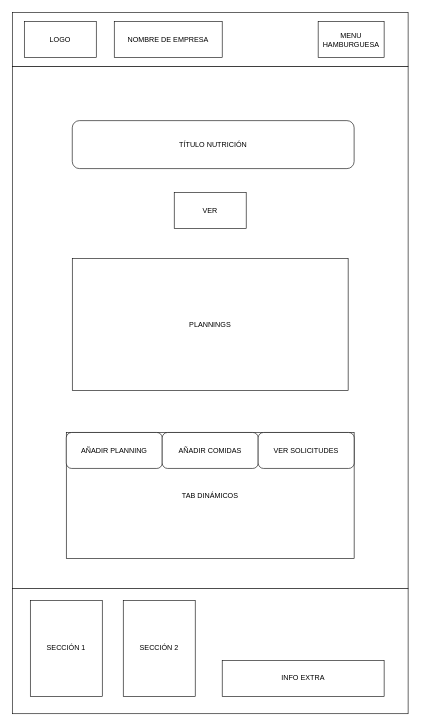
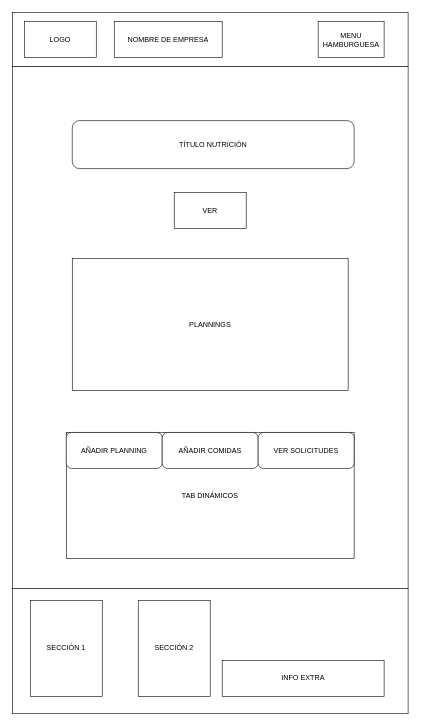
  <mxCell id="0" />
  <mxCell id="1" parent="0" />
  <mxCell id="2" value="" style="rounded=0;whiteSpace=wrap;html=1;" vertex="1" parent="1"><mxGeometry width="660" height="90" as="geometry" x="20" y="20" /></mxCell>
  <mxCell id="3" value="" style="rounded=0;whiteSpace=wrap;html=1;" vertex="1" parent="1"><mxGeometry y="110" width="660" height="870" as="geometry" x="20" /></mxCell>
  <mxCell id="4" value="" style="rounded=0;whiteSpace=wrap;html=1;" vertex="1" parent="1"><mxGeometry y="980" width="660" height="209" as="geometry" x="20" /></mxCell>
  <mxCell id="5" value="LOGO" style="rounded=0;whiteSpace=wrap;html=1;" vertex="1" parent="1"><mxGeometry x="40" y="35" width="120" height="60" as="geometry" /></mxCell>
  <mxCell id="6" value="MENU HAMBURGUESA" style="rounded=0;whiteSpace=wrap;html=1;" vertex="1" parent="1"><mxGeometry x="530" y="35" width="110" height="60" as="geometry" /></mxCell>
  <mxCell id="7" value="SECCIÓN 1" style="rounded=0;whiteSpace=wrap;html=1;" vertex="1" parent="1"><mxGeometry x="50" y="1000" width="120" height="160" as="geometry" /></mxCell>
- <mxCell id="8" value="SECCIÓN 2" style="rounded=0;whiteSpace=wrap;html=1;" vertex="1" parent="1"><mxGeometry x="205" y="1000" width="120" height="160" as="geometry" /></mxCell>
+ <mxCell id="8" value="SECCIÓN 2" style="rounded=0;whiteSpace=wrap;html=1;" vertex="1" parent="1"><mxGeometry x="230" y="1000" width="120" height="160" as="geometry" /></mxCell>
  <mxCell id="9" value="INFO EXTRA" style="rounded=0;whiteSpace=wrap;html=1;" vertex="1" parent="1"><mxGeometry x="370" y="1100" width="270" height="60" as="geometry" /></mxCell>
  <mxCell id="10" value="TÍTULO NUTRICIÓN" style="rounded=1;whiteSpace=wrap;html=1;" vertex="1" parent="1"><mxGeometry x="120" y="200" width="470" height="80" as="geometry" /></mxCell>
  <mxCell id="11" value="NOMBRE DE EMPRESA" style="rounded=0;whiteSpace=wrap;html=1;" vertex="1" parent="1"><mxGeometry x="190" y="35" width="180" height="60" as="geometry" /></mxCell>
  <mxCell id="12" value="TAB DINÁMICOS" style="rounded=0;whiteSpace=wrap;html=1;" vertex="1" parent="1"><mxGeometry x="110" y="720" width="480" height="210" as="geometry" /></mxCell>
  <mxCell id="13" value="AÑADIR PLANNING" style="rounded=1;whiteSpace=wrap;html=1;" vertex="1" parent="1"><mxGeometry x="110" y="720" width="160" height="60" as="geometry" /></mxCell>
  <mxCell id="14" value="AÑADIR COMIDAS" style="rounded=1;whiteSpace=wrap;html=1;" vertex="1" parent="1"><mxGeometry x="270" y="720" width="160" height="60" as="geometry" /></mxCell>
  <mxCell id="15" value="VER SOLICITUDES" style="rounded=1;whiteSpace=wrap;html=1;" vertex="1" parent="1"><mxGeometry x="430" y="720" width="160" height="60" as="geometry" /></mxCell>
  <mxCell id="16" value="VER" style="rounded=0;whiteSpace=wrap;html=1;" vertex="1" parent="1"><mxGeometry x="290" y="320" width="120" height="60" as="geometry" /></mxCell>
  <mxCell id="17" value="PLANNINGS" style="rounded=0;whiteSpace=wrap;html=1;" vertex="1" parent="1"><mxGeometry x="120" y="430" width="460" height="220" as="geometry" /></mxCell>
